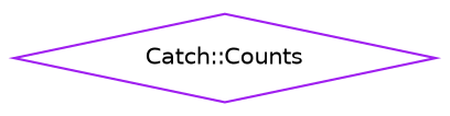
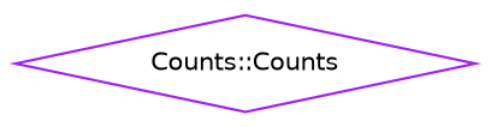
  digraph {
    rankdir=LR
-   n1 [color=purple fillcolor=white fontname=Helvetica fontsize=10 height=0.2 label="Catch::Counts" shape=diamond style=filled width=0.4]
+   n1 [color=purple fillcolor=white fontname=Helvetica fontsize=10 height=0.2 label="Counts::Counts" shape=diamond style=filled width=0.4]
  }
